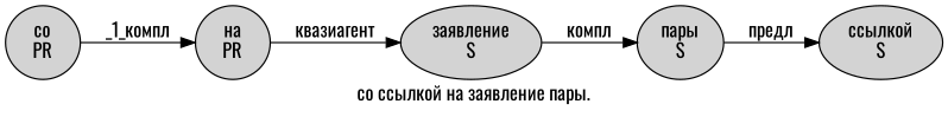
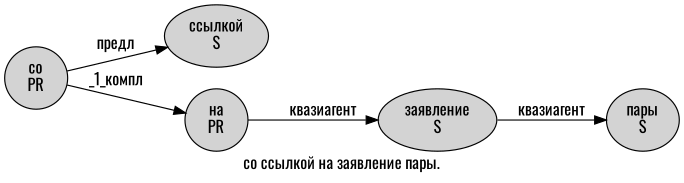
  digraph {
    fontname=Oswald
    label="со ссылкой на заявление пары."
    rankdir=LR
    node [fillcolor=lightgray fontname=Oswald penwidth=1 shape=ellipse style=filled]
    edge [fontname=Oswald]
    n1 [label="со\nPR"]
    n2 [label="ссылкой\nS"]
    n3 [label="на\nPR"]
    n4 [label="заявление\nS"]
    n5 [label="пары\nS"]
-   n5 -> n2 [label="предл"]
+   n1 -> n2 [label="предл"]
    n1 -> n3 [label="_1_компл"]
    n3 -> n4 [label="квазиагент"]
-   n4 -> n5 [label="компл"]
+   n4 -> n5 [label="квазиагент"]
  }
